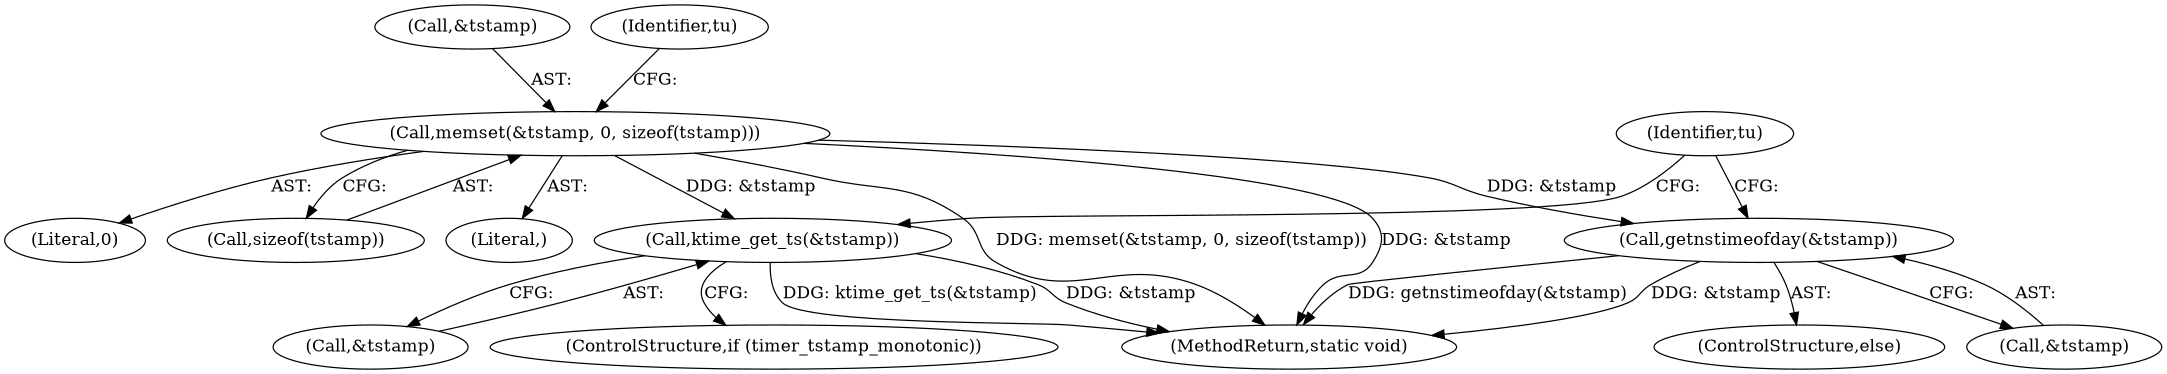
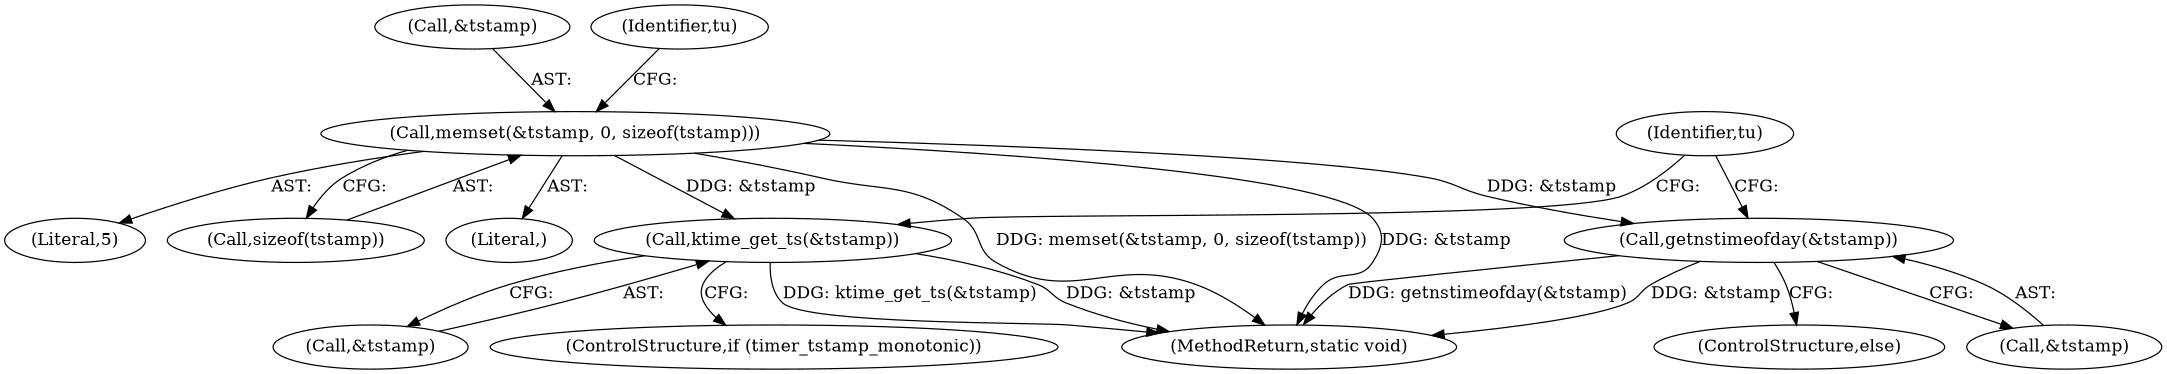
  digraph {
    n1 [label="(Call,memset(&tstamp, 0, sizeof(tstamp)))"]
    n2 [label="(Call,ktime_get_ts(&tstamp))"]
    n3 [label="(Call,getnstimeofday(&tstamp))"]
    n4 [label="(MethodReturn,static void)"]
    n5 [label="(Literal,)"]
    n6 [label="(Call,sizeof(tstamp))"]
-   n7 [label="(Literal,0)"]
+   n7 [label="(Literal,5)"]
    n8 [label="(ControlStructure,if (timer_tstamp_monotonic))"]
    n9 [label="(Call,&tstamp)"]
    n10 [label="(ControlStructure,else)"]
    n11 [label="(Call,&tstamp)"]
    n12 [label="(Call,&tstamp)"]
    n13 [label="(Identifier,tu)"]
    n14 [label="(Identifier,tu)"]
    n1 -> n2 [label="DDG: &tstamp"]
    n1 -> n3 [label="DDG: &tstamp"]
    n1 -> n4 [label="DDG: &tstamp"]
    n1 -> n4 [label="DDG: memset(&tstamp, 0, sizeof(tstamp))"]
    n1 -> n5 [label="AST: "]
    n1 -> n6 [label="CFG: "]
    n1 -> n7 [label="AST: "]
    n2 -> n4 [label="DDG: ktime_get_ts(&tstamp)"]
    n2 -> n4 [label="DDG: &tstamp"]
    n2 -> n8 [label="CFG: "]
    n2 -> n9 [label="CFG: "]
    n3 -> n4 [label="DDG: getnstimeofday(&tstamp)"]
    n3 -> n4 [label="DDG: &tstamp"]
-   n3 -> n10 [label="AST: "]
+   n3 -> n10 [label="CFG: "]
    n3 -> n11 [label="CFG: "]
    n6 -> n1 [label="AST: "]
    n9 -> n2 [label="AST: "]
    n11 -> n3 [label="AST: "]
    n12 -> n1 [label="AST: "]
    n13 -> n1 [label="CFG: "]
    n14 -> n2 [label="CFG: "]
    n14 -> n3 [label="CFG: "]
  }
